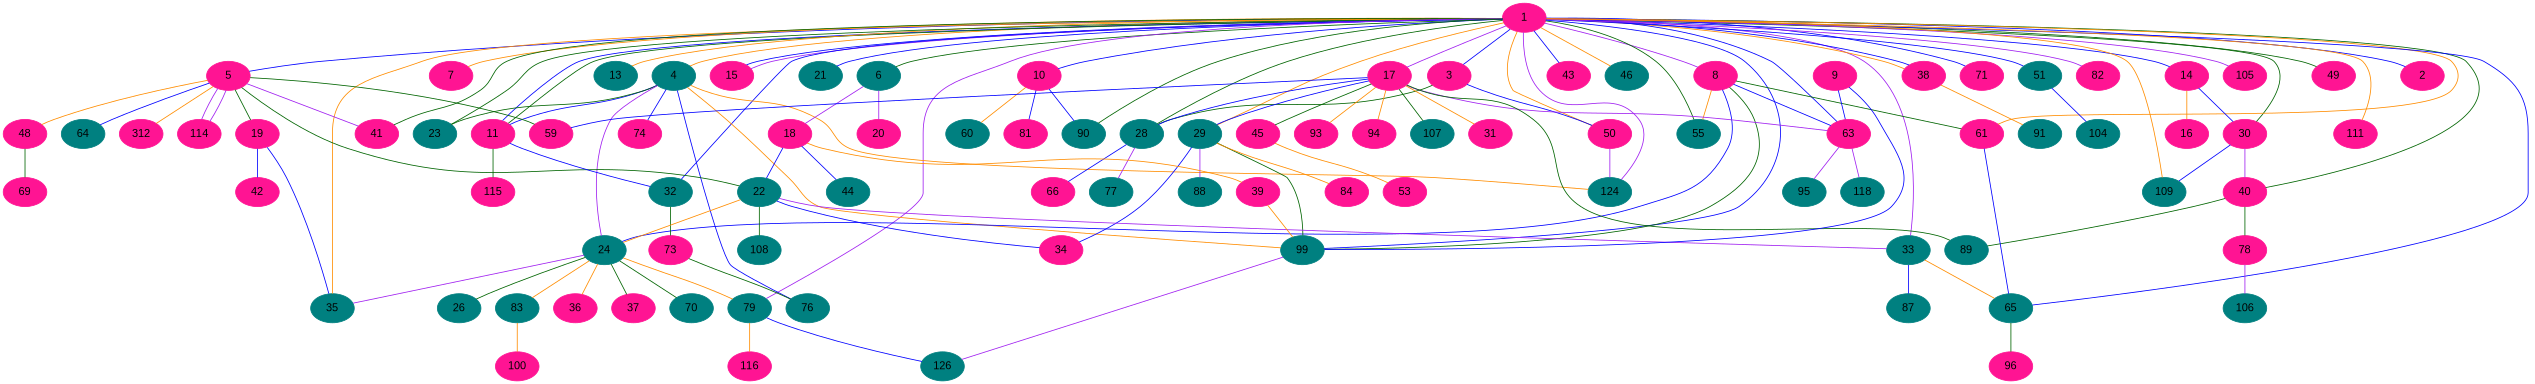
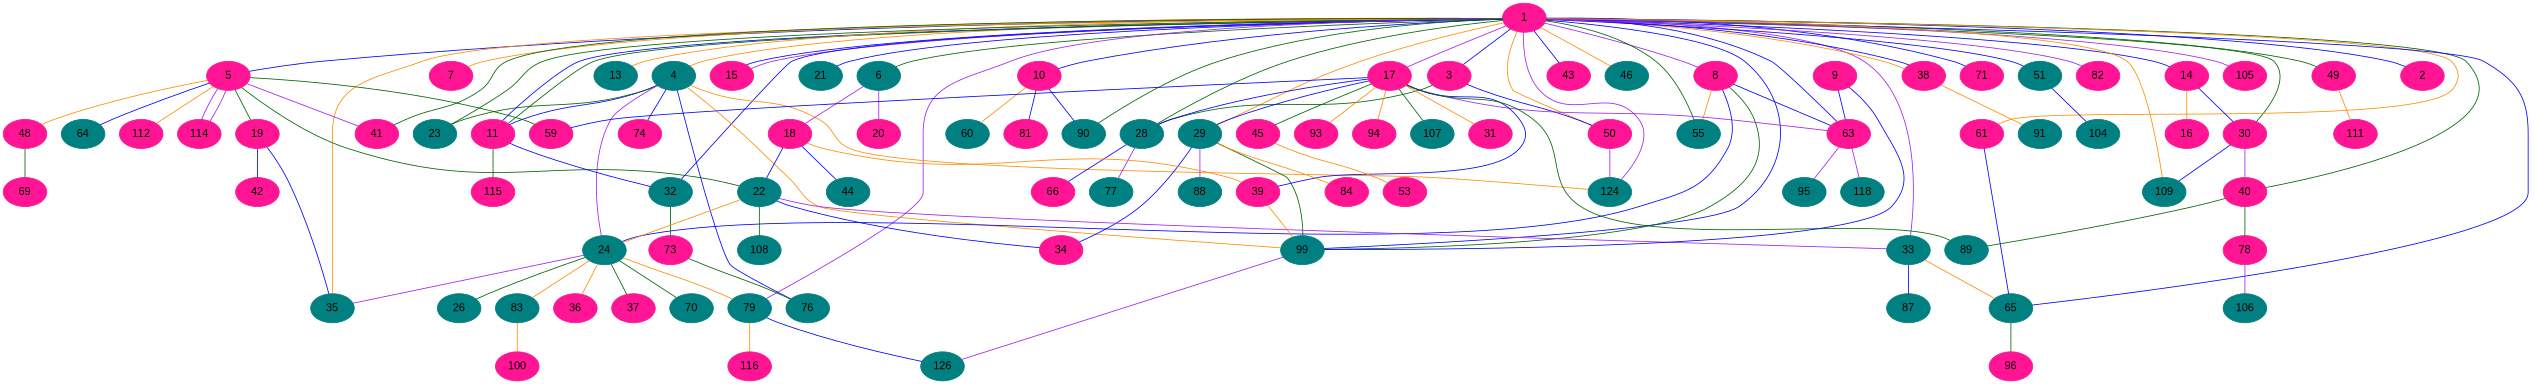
  graph {
    fontname="Liberation Sans"
    node [color=deeppink fontname="Liberation Sans" style=filled]
    edge [color=blue fontname="Liberation Sans"]
    1 [super="+12"]
    2 [super="+101"]
    3 [super="+57"]
    4 [color=teal super="+92"]
    5 [super="+25"]
    6 [color=teal]
    7
    8 [super="+58"]
    10 [super="+98"]
    11
    13 [color=teal]
    14
    15 [super="+27"]
    17 [super="+47"]
    21 [color=teal]
    23 [color=teal]
    28 [color=teal super="+80"]
    29 [color=teal super="+119"]
    30 [super="+117"]
    32 [color=teal super="+62"]
    33 [color=teal super="+123"]
    35 [color=teal]
    38 [super="+72"]
    40 [super="+54"]
    41
    43
    46 [color=teal]
    49
    50 [super="+68"]
    51 [color=teal]
    55 [color=teal]
    61 [super="+85"]
    63 [super="+75"]
    65 [color=teal]
    71
    79 [color=teal]
    82
    90 [color=teal]
    99 [color=teal super="+113"]
    105
    109 [color=teal]
    111
    124 [color=teal]
    24 [color=teal super="+56"]
    74
    76 [color=teal super="+122"]
    19 [super="+110"]
    22 [color=teal super="+67"]
    48
    59
    64 [color=teal]
-   112 [label=312]
+   112
    114
    18 [super="+52"]
    20
    9
    60 [color=teal]
    81
    115
    16 [super="+125"]
    31
    39
    45 [super="+97"]
    89 [color=teal super="+103"]
    93
    94
    107 [color=teal]
    66
    77 [color=teal]
    34
    84
    88 [color=teal]
    73 [super="+86"]
    87 [color=teal]
    91 [color=teal]
    78
    104 [color=teal]
    95 [color=teal]
    118 [color=teal]
    96 [super="+121"]
    116
    126 [color=teal]
    26 [color=teal]
    36
    37
    70 [color=teal]
    83 [color=teal super="+120"]
    42
    108 [color=teal]
    69
    44 [color=teal]
    53 [super="+102"]
    100
    106 [color=teal]
    1 -- 2
    1 -- 3 [weight=2]
    1 -- 4 [color=darkorange]
    1 -- 5
    1 -- 6 [color=darkgreen]
    1 -- 7 [color=darkorange]
    1 -- 8 [color=purple weight=2]
    1 -- 10
    1 -- 11
    1 -- 11 [color=darkgreen]
    1 -- 13 [color=darkorange]
    1 -- 14
    1 -- 15
    1 -- 15 [color=purple]
    1 -- 17 [color=purple]
    1 -- 21
    1 -- 23 [color=darkgreen]
    1 -- 28 [color=darkgreen]
    1 -- 29 [color=darkorange]
    1 -- 30 [color=darkgreen]
    1 -- 32
    1 -- 33 [color=purple]
    1 -- 35 [color=darkorange]
    1 -- 38 [color=darkorange]
    1 -- 38
    1 -- 40 [color=darkgreen]
    1 -- 41 [color=darkgreen]
    1 -- 43
    1 -- 46 [color=darkorange]
    1 -- 49 [color=darkgreen]
    1 -- 50 [color=darkorange]
    1 -- 51
    1 -- 55 [color=darkgreen]
    1 -- 61 [color=darkorange]
    1 -- 63
    1 -- 65
    1 -- 71
    1 -- 79 [color=purple]
    1 -- 82 [color=purple]
    1 -- 90 [color=darkgreen]
    1 -- 99
    1 -- 105 [color=purple]
    1 -- 109 [color=darkorange]
-   1 -- 111 [color=darkorange]
+   49 -- 111 [color=darkorange]
    1 -- 124 [color=purple]
    3 -- 28 [color=darkgreen]
    3 -- 50
    4 -- 11
    4 -- 23 [color=darkgreen]
    4 -- 99 [color=darkorange]
    4 -- 124 [color=darkorange]
    4 -- 24 [color=purple]
    4 -- 74
    4 -- 76
    5 -- 41 [color=purple]
    5 -- 19 [color=darkgreen]
    5 -- 22 [color=darkgreen]
    5 -- 48 [color=darkorange]
    5 -- 59 [color=darkgreen]
    5 -- 64
    5 -- 112 [color=darkorange]
    5 -- 114 [color=purple]
    5 -- 114 [color=purple]
    6 -- 18 [color=purple]
    6 -- 20 [color=purple]
    8 -- 55 [color=darkorange]
-   8 -- 61 [color=darkgreen]
    8 -- 63
    8 -- 99 [color=darkgreen]
    8 -- 24
    10 -- 90
    10 -- 60 [color=darkorange]
    10 -- 81
    11 -- 32
    11 -- 115 [color=darkgreen]
    14 -- 30
    14 -- 16 [color=darkorange]
    17 -- 28
    17 -- 29
    17 -- 63 [color=purple]
    17 -- 59
    17 -- 31 [color=darkorange]
+   17 -- 39
    17 -- 45 [color=darkgreen]
    17 -- 89 [color=darkgreen]
    17 -- 93 [color=darkorange]
    17 -- 94 [color=darkorange]
    17 -- 107 [color=darkgreen]
    28 -- 66
    28 -- 77 [color=purple]
    29 -- 99 [color=darkgreen]
    29 -- 34
    29 -- 84 [color=darkorange]
    29 -- 88 [color=purple]
    30 -- 40 [color=purple]
    30 -- 109
    32 -- 73 [color=darkgreen]
    33 -- 65 [color=darkorange]
    33 -- 87
    38 -- 91 [color=darkorange]
    40 -- 89 [color=darkgreen]
    40 -- 78 [color=darkgreen]
    50 -- 124 [color=purple]
    51 -- 104
    61 -- 65
    63 -- 95 [color=purple]
    63 -- 118 [color=purple]
    65 -- 96 [color=darkgreen]
    79 -- 116 [color=darkorange]
    79 -- 126
    99 -- 126 [color=purple]
    24 -- 35 [color=purple]
    24 -- 79 [color=darkorange]
    24 -- 26 [color=darkgreen]
    24 -- 36 [color=darkorange]
    24 -- 37 [color=darkgreen]
    24 -- 70 [color=darkgreen]
    24 -- 83 [color=darkorange]
    19 -- 35
    19 -- 42
    22 -- 33 [color=purple]
    22 -- 24 [color=darkorange]
    22 -- 34
    22 -- 108 [color=darkgreen]
    48 -- 69 [color=darkgreen]
    18 -- 22
    18 -- 39 [color=darkorange]
    18 -- 44
    9 -- 63
    9 -- 99
    39 -- 99 [color=darkorange]
    45 -- 53 [color=darkorange]
    73 -- 76 [color=darkgreen]
    78 -- 106 [color=purple]
    83 -- 100 [color=darkorange]
  }
